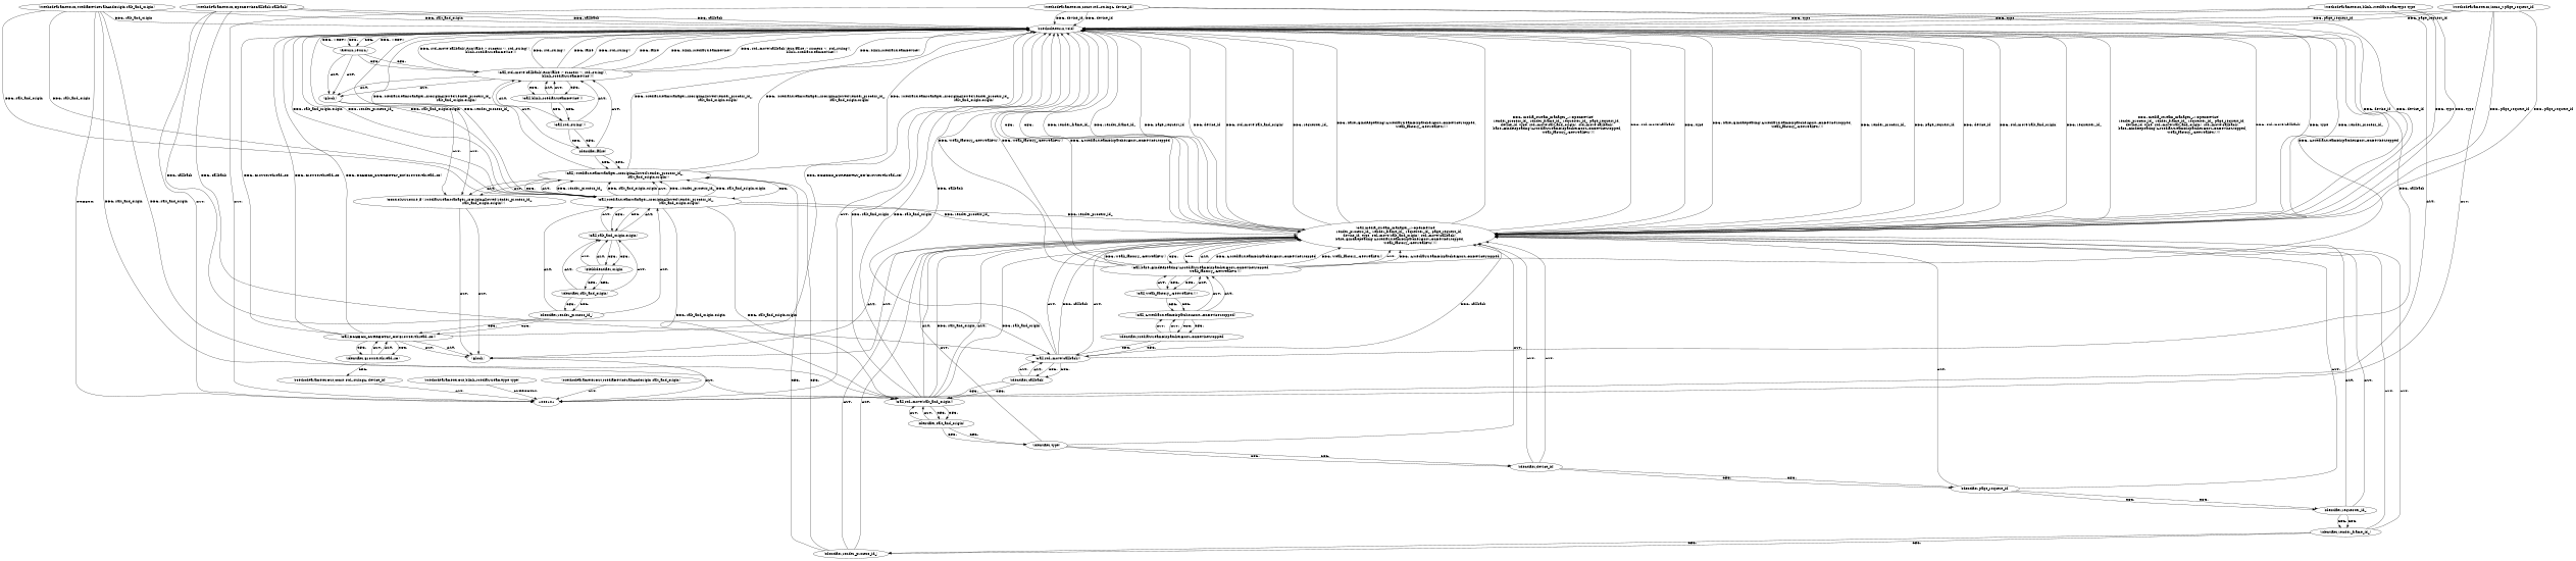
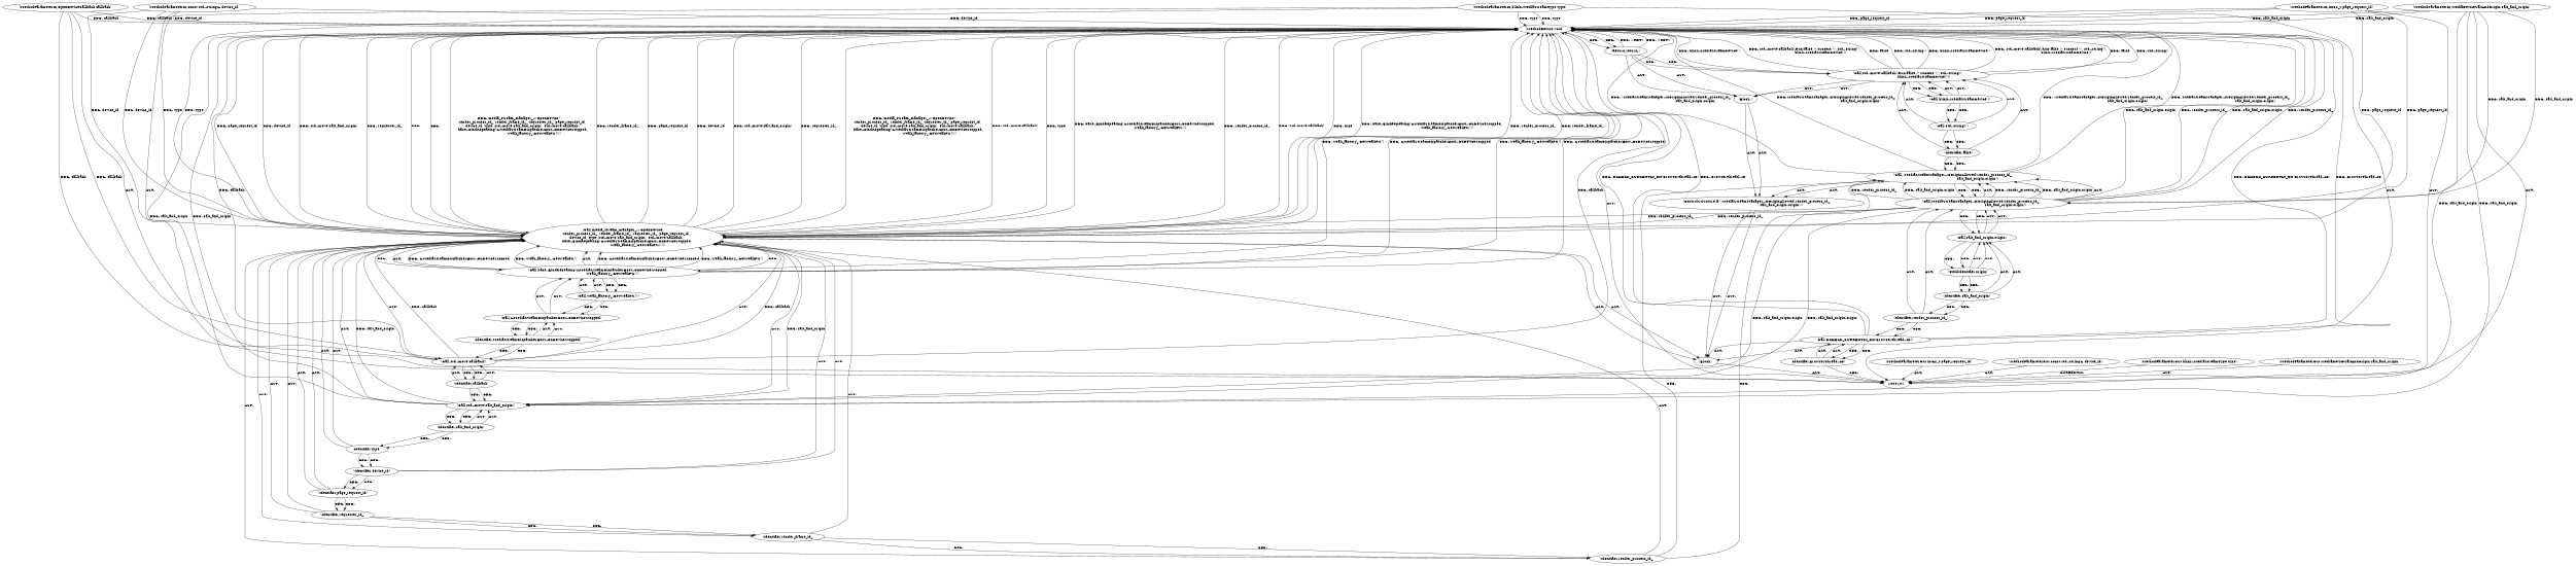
  digraph {
    n1 [label="(MethodReturn,void)"]
    n2 [label="(Return,return;)"]
    n3 [label="(Call,media_stream_manager_->OpenDevice(\n      render_process_id_, render_frame_id_, requester_id_, page_request_id,\n       device_id, type, std::move(salt_and_origin), std::move(callback),\n       base::BindRepeating(&MediaStreamDispatcherHost::OnDeviceStopped,\n                           weak_factory_.GetWeakPtr())))"]
    1000101
    n5 [label="(Call,std::move(callback).Run(false /* success */, std::string(),\n                            blink::MediaStreamDevice()))"]
    n6 [label="(Block,)"]
    n7 [label="(Call,base::BindRepeating(&MediaStreamDispatcherHost::OnDeviceStopped,\n                           weak_factory_.GetWeakPtr()))"]
    n8 [label="(Block,)"]
    n9 [label="(Identifier,false)"]
    n10 [label="(Call,!MediaStreamManager::IsOriginAllowed(render_process_id_,\n                                           salt_and_origin.origin))"]
    n11 [label="(Call,blink::MediaStreamDevice())"]
    n12 [label="(Call,MediaStreamManager::IsOriginAllowed(render_process_id_,\n                                           salt_and_origin.origin))"]
    n13 [label="(ControlStructure,if (!MediaStreamManager::IsOriginAllowed(render_process_id_,\n                                           salt_and_origin.origin)))"]
    n14 [label="(Call,std::string())"]
    n15 [label="(Call,weak_factory_.GetWeakPtr())"]
    n16 [label="(Identifier,render_frame_id_)"]
    n17 [label="(Identifier,render_process_id_)"]
    n18 [label="(Identifier,requester_id_)"]
    n19 [label="(Identifier,page_request_id)"]
    n20 [label="(Identifier,type)"]
    n21 [label="(Identifier,device_id)"]
    n22 [label="(Call,std::move(salt_and_origin))"]
    n23 [label="(Identifier,salt_and_origin)"]
    n24 [label="(Call,std::move(callback))"]
    n25 [label="(Identifier,callback)"]
    n26 [label="(Call,&MediaStreamDispatcherHost::OnDeviceStopped)"]
    n27 [label="(Identifier,MediaStreamDispatcherHost::OnDeviceStopped)"]
    n28 [label="(MethodParameterIn,int32_t page_request_id)"]
+   n29 [label="(MethodParameterOut,int32_t page_request_id)"]
    n30 [label="(MethodParameterIn,const std::string& device_id)"]
    n31 [label="(MethodParameterOut,const std::string& device_id)"]
    n32 [label="(MethodParameterIn,blink::MediaStreamType type)"]
    n33 [label="(MethodParameterOut,blink::MediaStreamType type)"]
    n34 [label="(MethodParameterIn,OpenDeviceCallback callback)"]
    n35 [label="(MethodParameterIn,MediaDeviceSaltAndOrigin salt_and_origin)"]
    n36 [label="(Call,salt_and_origin.origin)"]
    n37 [label="(MethodParameterOut,MediaDeviceSaltAndOrigin salt_and_origin)"]
    n38 [label="(Call,DCHECK_CURRENTLY_ON(BrowserThread::IO))"]
    n39 [label="(Identifier,BrowserThread::IO)"]
    n40 [label="(Identifier,render_process_id_)"]
    n41 [label="(FieldIdentifier,origin)"]
    n42 [label="(Identifier,salt_and_origin)"]
    n1 -> n2 [label="CFG: "]
    n1 -> n2 [label="CFG: "]
    n1 -> n3 [label="CFG: "]
    n1 -> n3 [label="CFG: "]
    n1 -> 1000101 [label="AST: "]
    n2 -> n1 [label="DDG: <RET>"]
    n2 -> n1 [label="DDG: <RET>"]
    n2 -> n5 [label="CFG: "]
    n2 -> n5 [label="CFG: "]
    n2 -> n6 [label="AST: "]
    n2 -> n6 [label="AST: "]
    n3 -> n1 [label="DDG: render_frame_id_"]
    n3 -> n1 [label="DDG: page_request_id"]
    n3 -> n1 [label="DDG: device_id"]
    n3 -> n1 [label="DDG: std::move(salt_and_origin)"]
    n3 -> n1 [label="DDG: requester_id_"]
    n3 -> n1 [label="DDG: media_stream_manager_->OpenDevice(\n      render_process_id_, render_frame_id_, requester_id_, page_request_id,\n       device_id, type, std::move(salt_and_origin), std::move(callback),\n       base::BindRepeating(&MediaStreamDispatcherHost::OnDeviceStopped,\n                           weak_factory_.GetWeakPtr()))"]
    n3 -> n1 [label="DDG: std::move(callback)"]
    n3 -> n1 [label="DDG: type"]
    n3 -> n1 [label="DDG: base::BindRepeating(&MediaStreamDispatcherHost::OnDeviceStopped,\n                           weak_factory_.GetWeakPtr())"]
    n3 -> n1 [label="DDG: render_process_id_"]
    n3 -> n1 [label="DDG: render_frame_id_"]
    n3 -> n1 [label="DDG: page_request_id"]
    n3 -> n1 [label="DDG: device_id"]
    n3 -> n1 [label="DDG: std::move(salt_and_origin)"]
    n3 -> n1 [label="DDG: requester_id_"]
    n3 -> n1 [label="DDG: media_stream_manager_->OpenDevice(\n      render_process_id_, render_frame_id_, requester_id_, page_request_id,\n       device_id, type, std::move(salt_and_origin), std::move(callback),\n       base::BindRepeating(&MediaStreamDispatcherHost::OnDeviceStopped,\n                           weak_factory_.GetWeakPtr()))"]
    n3 -> n1 [label="DDG: std::move(callback)"]
    n3 -> n1 [label="DDG: type"]
    n3 -> n1 [label="DDG: base::BindRepeating(&MediaStreamDispatcherHost::OnDeviceStopped,\n                           weak_factory_.GetWeakPtr())"]
    n3 -> n1 [label="DDG: render_process_id_"]
    n3 -> n7 [label="CFG: "]
    n3 -> n7 [label="CFG: "]
    n3 -> n8 [label="AST: "]
    n3 -> n8 [label="AST: "]
    n5 -> n1 [label="DDG: blink::MediaStreamDevice()"]
    n5 -> n1 [label="DDG: std::move(callback).Run(false /* success */, std::string(),\n                            blink::MediaStreamDevice())"]
    n5 -> n1 [label="DDG: false"]
    n5 -> n1 [label="DDG: std::string()"]
    n5 -> n1 [label="DDG: blink::MediaStreamDevice()"]
    n5 -> n1 [label="DDG: std::move(callback).Run(false /* success */, std::string(),\n                            blink::MediaStreamDevice())"]
    n5 -> n1 [label="DDG: false"]
    n5 -> n1 [label="DDG: std::string()"]
    n5 -> n6 [label="AST: "]
    n5 -> n6 [label="AST: "]
    n5 -> n11 [label="CFG: "]
    n5 -> n11 [label="CFG: "]
    n6 -> n13 [label="AST: "]
    n6 -> n13 [label="AST: "]
    n7 -> n1 [label="DDG: &MediaStreamDispatcherHost::OnDeviceStopped"]
    n7 -> n1 [label="DDG: weak_factory_.GetWeakPtr()"]
    n7 -> n1 [label="DDG: &MediaStreamDispatcherHost::OnDeviceStopped"]
    n7 -> n1 [label="DDG: weak_factory_.GetWeakPtr()"]
    n7 -> n3 [label="AST: "]
    n7 -> n3 [label="DDG: &MediaStreamDispatcherHost::OnDeviceStopped"]
    n7 -> n3 [label="DDG: weak_factory_.GetWeakPtr()"]
    n7 -> n3 [label="AST: "]
    n7 -> n3 [label="DDG: &MediaStreamDispatcherHost::OnDeviceStopped"]
    n7 -> n3 [label="DDG: weak_factory_.GetWeakPtr()"]
    n7 -> n15 [label="CFG: "]
    n7 -> n15 [label="CFG: "]
    n8 -> 1000101 [label="AST: "]
    n9 -> n5 [label="AST: "]
    n9 -> n5 [label="AST: "]
    n9 -> n10 [label="CFG: "]
    n9 -> n10 [label="CFG: "]
    n10 -> n1 [label="DDG: !MediaStreamManager::IsOriginAllowed(render_process_id_,\n                                           salt_and_origin.origin)"]
    n10 -> n1 [label="DDG: MediaStreamManager::IsOriginAllowed(render_process_id_,\n                                           salt_and_origin.origin)"]
    n10 -> n1 [label="DDG: !MediaStreamManager::IsOriginAllowed(render_process_id_,\n                                           salt_and_origin.origin)"]
    n10 -> n1 [label="DDG: MediaStreamManager::IsOriginAllowed(render_process_id_,\n                                           salt_and_origin.origin)"]
    n10 -> n12 [label="CFG: "]
    n10 -> n12 [label="CFG: "]
    n10 -> n13 [label="AST: "]
    n10 -> n13 [label="AST: "]
    n11 -> n5 [label="AST: "]
    n11 -> n5 [label="AST: "]
    n11 -> n14 [label="CFG: "]
    n11 -> n14 [label="CFG: "]
    n12 -> n1 [label="DDG: salt_and_origin.origin"]
    n12 -> n1 [label="DDG: render_process_id_"]
    n12 -> n1 [label="DDG: salt_and_origin.origin"]
    n12 -> n1 [label="DDG: render_process_id_"]
    n12 -> n3 [label="DDG: render_process_id_"]
    n12 -> n3 [label="DDG: render_process_id_"]
    n12 -> n10 [label="AST: "]
    n12 -> n10 [label="DDG: render_process_id_"]
    n12 -> n10 [label="DDG: salt_and_origin.origin"]
    n12 -> n10 [label="AST: "]
    n12 -> n10 [label="DDG: render_process_id_"]
    n12 -> n10 [label="DDG: salt_and_origin.origin"]
    n12 -> n22 [label="DDG: salt_and_origin.origin"]
    n12 -> n22 [label="DDG: salt_and_origin.origin"]
    n12 -> n36 [label="CFG: "]
    n12 -> n36 [label="CFG: "]
    n13 -> n8 [label="AST: "]
    n13 -> n8 [label="AST: "]
    n14 -> n5 [label="AST: "]
    n14 -> n5 [label="AST: "]
    n14 -> n9 [label="CFG: "]
    n14 -> n9 [label="CFG: "]
    n15 -> n7 [label="AST: "]
    n15 -> n7 [label="AST: "]
    n15 -> n26 [label="CFG: "]
    n15 -> n26 [label="CFG: "]
    n16 -> n3 [label="AST: "]
    n16 -> n3 [label="AST: "]
    n16 -> n17 [label="CFG: "]
    n16 -> n17 [label="CFG: "]
    n17 -> n3 [label="AST: "]
    n17 -> n3 [label="AST: "]
    n17 -> n10 [label="CFG: "]
    n17 -> n10 [label="CFG: "]
    n18 -> n3 [label="AST: "]
    n18 -> n3 [label="AST: "]
    n18 -> n16 [label="CFG: "]
    n18 -> n16 [label="CFG: "]
    n19 -> n3 [label="AST: "]
    n19 -> n3 [label="AST: "]
    n19 -> n18 [label="CFG: "]
    n19 -> n18 [label="CFG: "]
    n20 -> n3 [label="AST: "]
    n20 -> n3 [label="AST: "]
    n20 -> n21 [label="CFG: "]
    n20 -> n21 [label="CFG: "]
    n21 -> n3 [label="AST: "]
    n21 -> n3 [label="AST: "]
    n21 -> n19 [label="CFG: "]
    n21 -> n19 [label="CFG: "]
    n22 -> n1 [label="DDG: salt_and_origin"]
    n22 -> n1 [label="DDG: salt_and_origin"]
    n22 -> n3 [label="AST: "]
    n22 -> n3 [label="DDG: salt_and_origin"]
    n22 -> n3 [label="AST: "]
    n22 -> n3 [label="DDG: salt_and_origin"]
    n22 -> n23 [label="CFG: "]
    n22 -> n23 [label="CFG: "]
    n23 -> n20 [label="CFG: "]
    n23 -> n20 [label="CFG: "]
    n23 -> n22 [label="AST: "]
    n23 -> n22 [label="AST: "]
    n24 -> n1 [label="DDG: callback"]
    n24 -> n1 [label="DDG: callback"]
    n24 -> n3 [label="AST: "]
    n24 -> n3 [label="DDG: callback"]
    n24 -> n3 [label="AST: "]
    n24 -> n3 [label="DDG: callback"]
    n24 -> n25 [label="CFG: "]
    n24 -> n25 [label="CFG: "]
    n25 -> n22 [label="CFG: "]
    n25 -> n22 [label="CFG: "]
    n25 -> n24 [label="AST: "]
    n25 -> n24 [label="AST: "]
    n26 -> n7 [label="AST: "]
    n26 -> n7 [label="AST: "]
    n26 -> n27 [label="CFG: "]
    n26 -> n27 [label="CFG: "]
    n27 -> n24 [label="CFG: "]
    n27 -> n24 [label="CFG: "]
    n27 -> n26 [label="AST: "]
    n27 -> n26 [label="AST: "]
    n28 -> n1 [label="DDG: page_request_id"]
    n28 -> n1 [label="DDG: page_request_id"]
    n28 -> n3 [label="DDG: page_request_id"]
    n28 -> n3 [label="DDG: page_request_id"]
    n28 -> 1000101 [label="AST: "]
+   n29 -> 1000101 [label="AST: "]
    n30 -> n1 [label="DDG: device_id"]
    n30 -> n1 [label="DDG: device_id"]
    n30 -> n3 [label="DDG: device_id"]
    n30 -> n3 [label="DDG: device_id"]
    n30 -> 1000101 [label="AST: "]
    n31 -> 1000101 [label="AST: "]
    n32 -> n1 [label="DDG: type"]
    n32 -> n1 [label="DDG: type"]
    n32 -> n3 [label="DDG: type"]
    n32 -> n3 [label="DDG: type"]
    n32 -> 1000101 [label="AST: "]
    n33 -> 1000101 [label="CURRENTLY: "]
    n34 -> n1 [label="DDG: callback"]
    n34 -> n1 [label="DDG: callback"]
    n34 -> 1000101 [label="AST: "]
    n34 -> n24 [label="DDG: callback"]
    n34 -> n24 [label="DDG: callback"]
    n35 -> n1 [label="DDG: salt_and_origin"]
    n35 -> n1 [label="DDG: salt_and_origin"]
-   n35 -> 1000101 [label="DCHECK: "]
+   n35 -> 1000101 [label="AST: "]
    n35 -> n12 [label="DDG: salt_and_origin"]
    n35 -> n12 [label="DDG: salt_and_origin"]
    n35 -> n22 [label="DDG: salt_and_origin"]
    n35 -> n22 [label="DDG: salt_and_origin"]
    n36 -> n12 [label="AST: "]
    n36 -> n12 [label="AST: "]
    n36 -> n41 [label="CFG: "]
    n36 -> n41 [label="CFG: "]
    n37 -> 1000101 [label="AST: "]
    n38 -> n1 [label="DDG: DCHECK_CURRENTLY_ON(BrowserThread::IO)"]
    n38 -> n1 [label="DDG: BrowserThread::IO"]
    n38 -> n1 [label="DDG: DCHECK_CURRENTLY_ON(BrowserThread::IO)"]
    n38 -> n1 [label="DDG: BrowserThread::IO"]
    n38 -> n8 [label="AST: "]
    n38 -> n8 [label="AST: "]
    n38 -> n39 [label="CFG: "]
    n38 -> n39 [label="CFG: "]
-   n39 -> n31 [label="CFG: "]
+   n39 -> 1000101 [label="CFG: "]
    n39 -> n38 [label="AST: "]
    n39 -> n38 [label="AST: "]
    n40 -> n12 [label="AST: "]
    n40 -> n12 [label="AST: "]
    n40 -> n38 [label="CFG: "]
    n40 -> n38 [label="CFG: "]
    n41 -> n36 [label="AST: "]
    n41 -> n36 [label="AST: "]
    n41 -> n42 [label="CFG: "]
    n41 -> n42 [label="CFG: "]
    n42 -> n36 [label="AST: "]
    n42 -> n36 [label="AST: "]
    n42 -> n40 [label="CFG: "]
    n42 -> n40 [label="CFG: "]
  }
